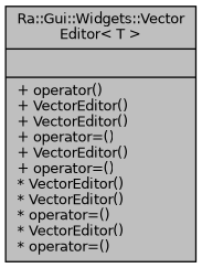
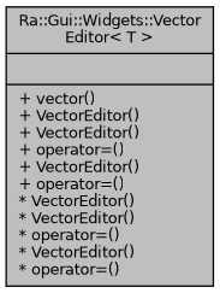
  digraph {
-   n1 [color=black fillcolor=grey75 fontcolor=black fontname=Helvetica fontsize=10 height=0.2 label="{Ra::Gui::Widgets::Vector\lEditor\< T \>\n||+ operator()\l+ VectorEditor()\l+ VectorEditor()\l+ operator=()\l+ VectorEditor()\l+ operator=()\l* VectorEditor()\l* VectorEditor()\l* operator=()\l* VectorEditor()\l* operator=()\l}" shape=record style=filled width=0.4]
+   n1 [color=black fillcolor=grey75 fontcolor=black fontname=Helvetica fontsize=10 height=0.2 label="{Ra::Gui::Widgets::Vector\lEditor\< T \>\n||+ vector()\l+ VectorEditor()\l+ VectorEditor()\l+ operator=()\l+ VectorEditor()\l+ operator=()\l* VectorEditor()\l* VectorEditor()\l* operator=()\l* VectorEditor()\l* operator=()\l}" shape=record style=filled width=0.4]
  }
